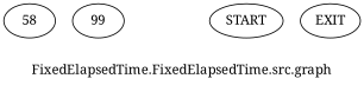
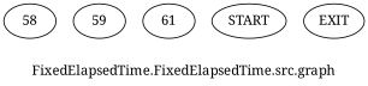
  digraph {
    label="FixedElapsedTime.FixedElapsedTime.src.graph"
    fontname="Noto Serif"
    node [fontname="Noto Serif"]
    n1 [label=58]
-   n2 [label=99]
+   n2 [label=59]
+   n3 [label=61]
    n4 [label=START]
    n5 [label=EXIT]
  }
